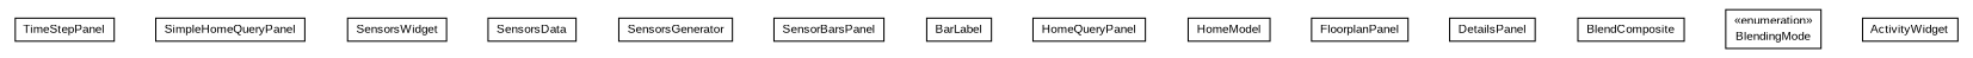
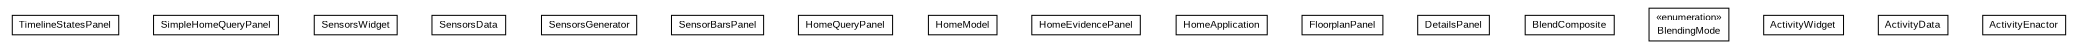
  digraph {
    nodesep=0.25
    ranksep=0.5
    node [fontcolor=black fontname=arial fontsize=10.0 shape=plaintext]
-   n1 [label=<<table title="context.arch.intelligibility.apps.homeactivity.TimeStepPanel" border="0" cellborder="1" cellspacing="0" cellpadding="2" port="p" href="./TimeStepPanel.html"> 		<tr><td><table border="0" cellspacing="0" cellpadding="1"> <tr><td align="center" balign="center"> TimeStepPanel </td></tr> 		</table></td></tr> 		</table>>]
+   n2 [label=<<table title="context.arch.intelligibility.apps.homeactivity.TimelineStatesPanel" border="0" cellborder="1" cellspacing="0" cellpadding="2" port="p" href="./TimelineStatesPanel.html"> 		<tr><td><table border="0" cellspacing="0" cellpadding="1"> <tr><td align="center" balign="center"> TimelineStatesPanel </td></tr> 		</table></td></tr> 		</table>>]
    n3 [label=<<table title="context.arch.intelligibility.apps.homeactivity.SimpleHomeQueryPanel" border="0" cellborder="1" cellspacing="0" cellpadding="2" port="p" href="./SimpleHomeQueryPanel.html"> 		<tr><td><table border="0" cellspacing="0" cellpadding="1"> <tr><td align="center" balign="center"> SimpleHomeQueryPanel </td></tr> 		</table></td></tr> 		</table>>]
    n4 [label=<<table title="context.arch.intelligibility.apps.homeactivity.SensorsWidget" border="0" cellborder="1" cellspacing="0" cellpadding="2" port="p" href="./SensorsWidget.html"> 		<tr><td><table border="0" cellspacing="0" cellpadding="1"> <tr><td align="center" balign="center"> SensorsWidget </td></tr> 		</table></td></tr> 		</table>>]
    n5 [label=<<table title="context.arch.intelligibility.apps.homeactivity.SensorsWidget.SensorsData" border="0" cellborder="1" cellspacing="0" cellpadding="2" port="p" href="./SensorsWidget.SensorsData.html"> 		<tr><td><table border="0" cellspacing="0" cellpadding="1"> <tr><td align="center" balign="center"> SensorsData </td></tr> 		</table></td></tr> 		</table>>]
    n6 [label=<<table title="context.arch.intelligibility.apps.homeactivity.SensorsGenerator" border="0" cellborder="1" cellspacing="0" cellpadding="2" port="p" href="./SensorsGenerator.html"> 		<tr><td><table border="0" cellspacing="0" cellpadding="1"> <tr><td align="center" balign="center"> SensorsGenerator </td></tr> 		</table></td></tr> 		</table>>]
    n7 [label=<<table title="context.arch.intelligibility.apps.homeactivity.SensorBarsPanel" border="0" cellborder="1" cellspacing="0" cellpadding="2" port="p" href="./SensorBarsPanel.html"> 		<tr><td><table border="0" cellspacing="0" cellpadding="1"> <tr><td align="center" balign="center"> SensorBarsPanel </td></tr> 		</table></td></tr> 		</table>>]
-   n8 [label=<<table title="context.arch.intelligibility.apps.homeactivity.SensorBarsPanel.BarLabel" border="0" cellborder="1" cellspacing="0" cellpadding="2" port="p" href="./SensorBarsPanel.BarLabel.html"> 		<tr><td><table border="0" cellspacing="0" cellpadding="1"> <tr><td align="center" balign="center"> BarLabel </td></tr> 		</table></td></tr> 		</table>>]
    n9 [label=<<table title="context.arch.intelligibility.apps.homeactivity.HomeQueryPanel" border="0" cellborder="1" cellspacing="0" cellpadding="2" port="p" href="./HomeQueryPanel.html"> 		<tr><td><table border="0" cellspacing="0" cellpadding="1"> <tr><td align="center" balign="center"> HomeQueryPanel </td></tr> 		</table></td></tr> 		</table>>]
    n10 [label=<<table title="context.arch.intelligibility.apps.homeactivity.HomeModel" border="0" cellborder="1" cellspacing="0" cellpadding="2" port="p" href="./HomeModel.html"> 		<tr><td><table border="0" cellspacing="0" cellpadding="1"> <tr><td align="center" balign="center"> HomeModel </td></tr> 		</table></td></tr> 		</table>>]
+   n11 [label=<<table title="context.arch.intelligibility.apps.homeactivity.HomeEvidencePanel" border="0" cellborder="1" cellspacing="0" cellpadding="2" port="p" href="./HomeEvidencePanel.html"> 		<tr><td><table border="0" cellspacing="0" cellpadding="1"> <tr><td align="center" balign="center"> HomeEvidencePanel </td></tr> 		</table></td></tr> 		</table>>]
+   n12 [label=<<table title="context.arch.intelligibility.apps.homeactivity.HomeApplication" border="0" cellborder="1" cellspacing="0" cellpadding="2" port="p" href="./HomeApplication.html"> 		<tr><td><table border="0" cellspacing="0" cellpadding="1"> <tr><td align="center" balign="center"> HomeApplication </td></tr> 		</table></td></tr> 		</table>>]
    n13 [label=<<table title="context.arch.intelligibility.apps.homeactivity.FloorplanPanel" border="0" cellborder="1" cellspacing="0" cellpadding="2" port="p" href="./FloorplanPanel.html"> 		<tr><td><table border="0" cellspacing="0" cellpadding="1"> <tr><td align="center" balign="center"> FloorplanPanel </td></tr> 		</table></td></tr> 		</table>>]
    n14 [label=<<table title="context.arch.intelligibility.apps.homeactivity.FloorplanPanel.DetailsPanel" border="0" cellborder="1" cellspacing="0" cellpadding="2" port="p" href="./FloorplanPanel.DetailsPanel.html"> 		<tr><td><table border="0" cellspacing="0" cellpadding="1"> <tr><td align="center" balign="center"> DetailsPanel </td></tr> 		</table></td></tr> 		</table>>]
    n15 [label=<<table title="context.arch.intelligibility.apps.homeactivity.BlendComposite" border="0" cellborder="1" cellspacing="0" cellpadding="2" port="p" href="./BlendComposite.html"> 		<tr><td><table border="0" cellspacing="0" cellpadding="1"> <tr><td align="center" balign="center"> BlendComposite </td></tr> 		</table></td></tr> 		</table>>]
    n16 [label=<<table title="context.arch.intelligibility.apps.homeactivity.BlendComposite.BlendingMode" border="0" cellborder="1" cellspacing="0" cellpadding="2" port="p" href="./BlendComposite.BlendingMode.html"> 		<tr><td><table border="0" cellspacing="0" cellpadding="1"> <tr><td align="center" balign="center"> &#171;enumeration&#187; </td></tr> <tr><td align="center" balign="center"> BlendingMode </td></tr> 		</table></td></tr> 		</table>>]
    n17 [label=<<table title="context.arch.intelligibility.apps.homeactivity.ActivityWidget" border="0" cellborder="1" cellspacing="0" cellpadding="2" port="p" href="./ActivityWidget.html"> 		<tr><td><table border="0" cellspacing="0" cellpadding="1"> <tr><td align="center" balign="center"> ActivityWidget </td></tr> 		</table></td></tr> 		</table>>]
+   n18 [label=<<table title="context.arch.intelligibility.apps.homeactivity.ActivityWidget.ActivityData" border="0" cellborder="1" cellspacing="0" cellpadding="2" port="p" href="./ActivityWidget.ActivityData.html"> 		<tr><td><table border="0" cellspacing="0" cellpadding="1"> <tr><td align="center" balign="center"> ActivityData </td></tr> 		</table></td></tr> 		</table>>]
+   n19 [label=<<table title="context.arch.intelligibility.apps.homeactivity.ActivityEnactor" border="0" cellborder="1" cellspacing="0" cellpadding="2" port="p" href="./ActivityEnactor.html"> 		<tr><td><table border="0" cellspacing="0" cellpadding="1"> <tr><td align="center" balign="center"> ActivityEnactor </td></tr> 		</table></td></tr> 		</table>>]
  }
